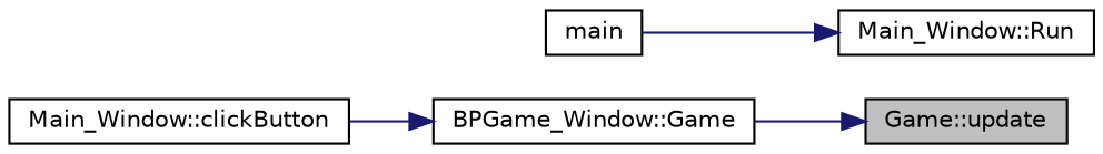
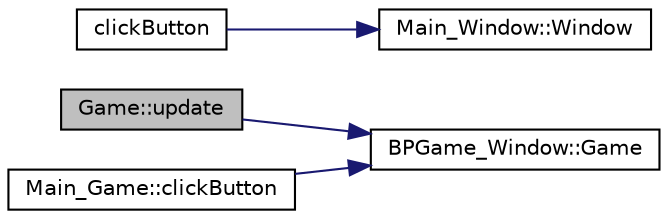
  digraph {
    rankdir=RL
    node [color=black fillcolor=white fontname=Helvetica fontsize=10 shape=record style=filled]
    edge [color=midnightblue dir=back fontname=Helvetica fontsize=10 labelfontname=Helvetica labelfontsize=10 style=solid]
    n1 [fillcolor=grey75 fontcolor=black height=0.2 label="Game::update" width=0.4]
    n2 [height=0.2 label="BPGame_Window::Game" width=0.4]
-   n3 [height=0.2 label="Main_Window::clickButton" width=0.4]
-   n4 [height=0.2 label="Main_Window::Run" width=0.4]
-   n5 [height=0.2 label=main width=0.4]
-   n1 -> n2
+   n3 [height=0.2 label="Main_Game::clickButton" width=0.4]
+   n4 [height=0.2 label="Main_Window::Window" width=0.4]
+   n5 [height=0.2 label=clickButton width=0.4]
+   n2 -> n1
    n2 -> n3
    n4 -> n5
  }
